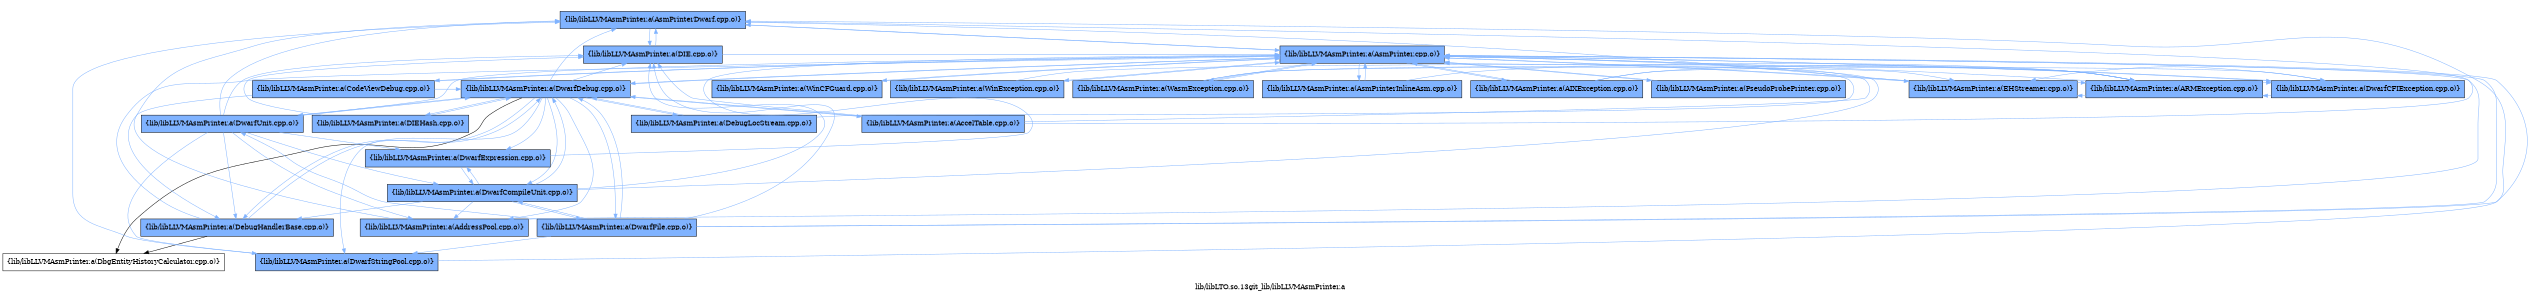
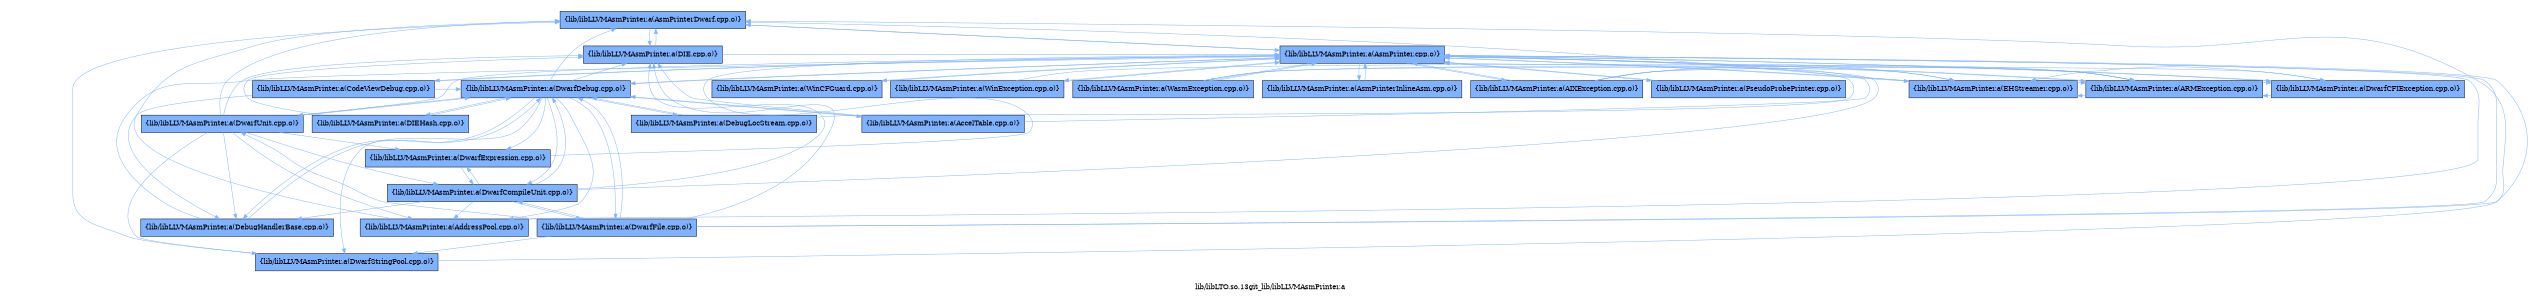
  digraph {
    label="lib/libLTO.so.13git_lib/libLLVMAsmPrinter.a"
    rankdir=TB
    node [fillcolor="0.600000 0.5 1" group=1 shape=box style=filled]
    edge [color="0.600000 0.5 1"]
    n1 [label="{lib/libLLVMAsmPrinter.a(AsmPrinterDwarf.cpp.o)}"]
    n2 [label="{lib/libLLVMAsmPrinter.a(DIE.cpp.o)}"]
    n3 [label="{lib/libLLVMAsmPrinter.a(AsmPrinter.cpp.o)}"]
    n4 [label="{lib/libLLVMAsmPrinter.a(AsmPrinterInlineAsm.cpp.o)}"]
    n5 [label="{lib/libLLVMAsmPrinter.a(DwarfCFIException.cpp.o)}"]
    n6 [label="{lib/libLLVMAsmPrinter.a(DwarfDebug.cpp.o)}"]
    n7 [label="{lib/libLLVMAsmPrinter.a(ARMException.cpp.o)}"]
    n8 [label="{lib/libLLVMAsmPrinter.a(AIXException.cpp.o)}"]
    n9 [label="{lib/libLLVMAsmPrinter.a(EHStreamer.cpp.o)}"]
    n10 [label="{lib/libLLVMAsmPrinter.a(PseudoProbePrinter.cpp.o)}"]
    n11 [label="{lib/libLLVMAsmPrinter.a(WinCFGuard.cpp.o)}"]
    n12 [label="{lib/libLLVMAsmPrinter.a(WinException.cpp.o)}"]
    n13 [label="{lib/libLLVMAsmPrinter.a(CodeViewDebug.cpp.o)}"]
    n14 [label="{lib/libLLVMAsmPrinter.a(WasmException.cpp.o)}"]
-   n15 [group=0 label="{lib/libLLVMAsmPrinter.a(DbgEntityHistoryCalculator.cpp.o)}" fillcolor="" style=""]
    n16 [label="{lib/libLLVMAsmPrinter.a(DebugHandlerBase.cpp.o)}"]
    n17 [label="{lib/libLLVMAsmPrinter.a(DwarfCompileUnit.cpp.o)}"]
    n18 [label="{lib/libLLVMAsmPrinter.a(AddressPool.cpp.o)}"]
    n19 [label="{lib/libLLVMAsmPrinter.a(AccelTable.cpp.o)}"]
    n20 [label="{lib/libLLVMAsmPrinter.a(DebugLocStream.cpp.o)}"]
    n21 [label="{lib/libLLVMAsmPrinter.a(DIEHash.cpp.o)}"]
    n22 [label="{lib/libLLVMAsmPrinter.a(DwarfExpression.cpp.o)}"]
    n23 [label="{lib/libLLVMAsmPrinter.a(DwarfFile.cpp.o)}"]
    n24 [label="{lib/libLLVMAsmPrinter.a(DwarfStringPool.cpp.o)}"]
    n25 [label="{lib/libLLVMAsmPrinter.a(DwarfUnit.cpp.o)}"]
    subgraph sub_1 {
      rank=same
      n1
    }
    subgraph sub_2 {
      rank=same
      n2
      n3
    }
    subgraph sub_3 {
      rank=same
      n4
      n5
      n6
      n7
      n8
      n9
      n10
      n11
      n12
      n13
      n14
    }
    n1 -> n2
    n1 -> n3
    n2 -> n1
    n2 -> n3
    n3 -> n1
    n3 -> n4
    n3 -> n5
    n3 -> n6
-   n4 -> n7
+   n3 -> n7
    n3 -> n8
    n3 -> n9
    n3 -> n10
    n3 -> n11
    n3 -> n12
    n3 -> n13
    n3 -> n14
    n4 -> n3
    n5 -> n3
    n5 -> n7
    n5 -> n9
    n6 -> n1
    n6 -> n2
    n6 -> n3
-   n6 -> n15 [color=""]
    n6 -> n16
    n6 -> n17
    n6 -> n18
    n6 -> n19
    n6 -> n20
    n6 -> n21
    n6 -> n22
    n6 -> n23
    n6 -> n24
    n6 -> n25
    n7 -> n3
    n7 -> n5
    n7 -> n9
    n8 -> n3
    n8 -> n5
    n8 -> n7
+   n8 -> n9
    n9 -> n1
    n9 -> n3
    n9 -> n7
    n10 -> n3
    n11 -> n3
    n12 -> n3
    n12 -> n7
    n13 -> n3
    n13 -> n6
    n13 -> n16
    n14 -> n3
    n14 -> n7
    n14 -> n9
    n16 -> n3
    n16 -> n6
-   n16 -> n15 [color=""]
    n17 -> n2
    n17 -> n3
    n17 -> n6
    n17 -> n16
    n17 -> n18
    n17 -> n22
    n17 -> n23
    n18 -> n1
    n18 -> n3
-   n19 -> n1
    n19 -> n2
    n19 -> n3
    n19 -> n6
    n20 -> n3
    n20 -> n6
    n21 -> n2
    n21 -> n6
    n22 -> n3
    n22 -> n17
    n23 -> n1
    n23 -> n2
    n23 -> n3
    n23 -> n6
    n23 -> n17
    n23 -> n24
    n23 -> n25
    n24 -> n1
    n24 -> n3
    n25 -> n1
    n25 -> n2
    n25 -> n3
    n25 -> n6
    n25 -> n16
    n25 -> n17
    n25 -> n18
    n25 -> n22
    n25 -> n24
  }
